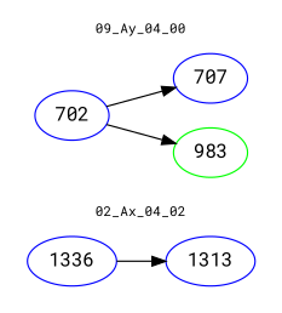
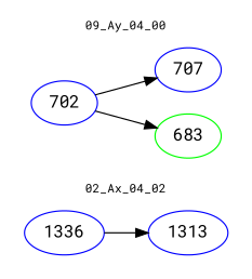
  digraph {
    fontname="Roboto Mono"
    rankdir=LR
    node [color=blue fontname="Roboto Mono"]
    edge [color=black fontname="Roboto Mono"]
    n1 [label=1336]
    n2 [label=1313]
    n3 [label=702]
-   n4 [color=green label=983]
+   n4 [color=green label=683]
    n5 [label=707]
    subgraph cluster_1 {
      color=white
      fontsize=10
      label="02_Ax_04_02"
      n1
      n2
    }
    subgraph cluster_2 {
      color=white
      fontsize=10
      label="09_Ay_04_00"
      n3
      n4
      n5
    }
    n1 -> n2
    n3 -> n4
    n3 -> n5
  }
